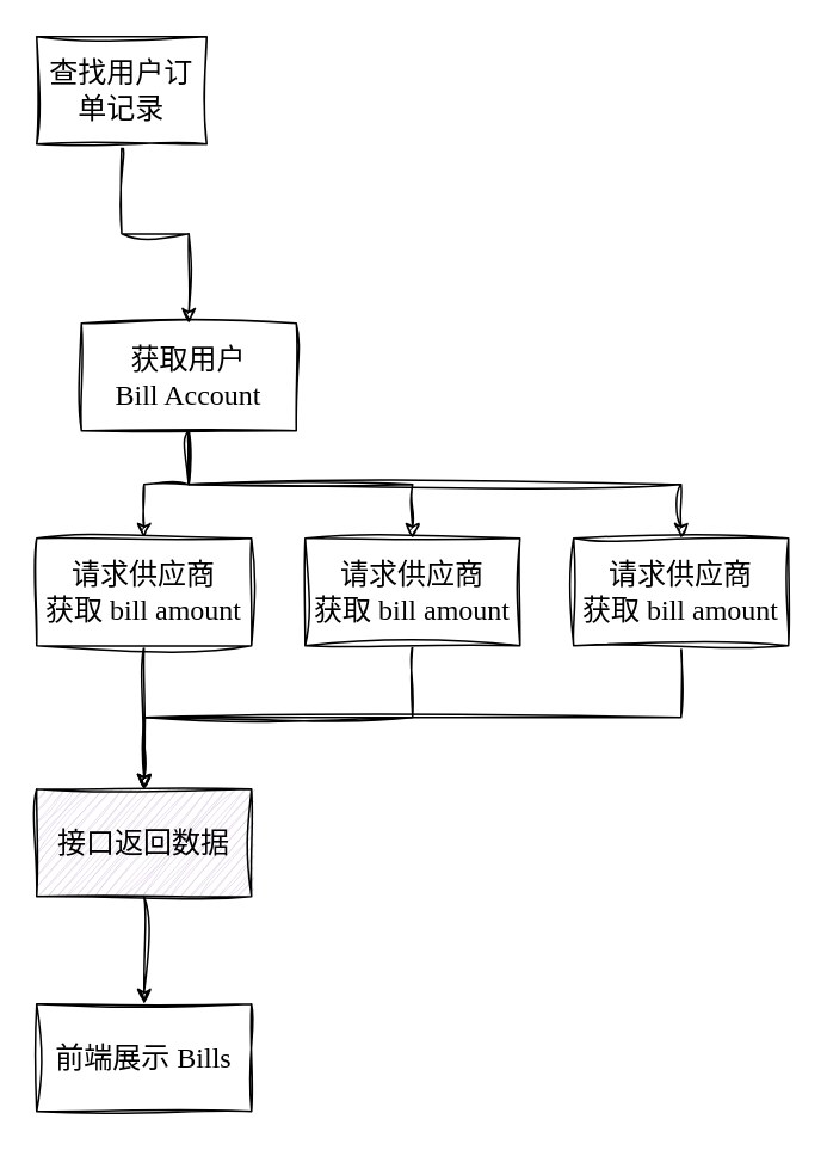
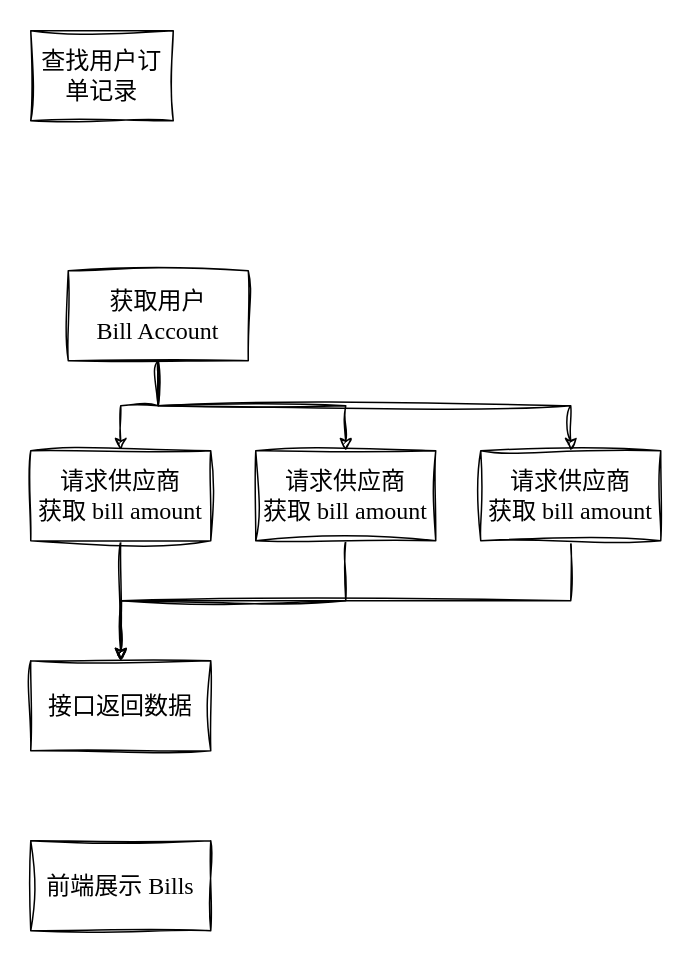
  <mxCell id="0" />
  <mxCell id="1" parent="0" />
- <mxCell id="2" value="" style="edgeStyle=orthogonalEdgeStyle;rounded=0;sketch=1;hachureGap=4;jiggle=2;curveFitting=1;orthogonalLoop=1;jettySize=auto;html=1;fontFamily=Architects Daughter;fontSource=https%3A%2F%2Ffonts.googleapis.com%2Fcss%3Ffamily%3DArchitects%2BDaughter;fontSize=16;" edge="1" parent="1" source="3" target="7"><mxGeometry relative="1" as="geometry" /></mxCell>
  <mxCell id="3" value="查找用户订单记录" style="rounded=0;whiteSpace=wrap;html=1;sketch=1;hachureGap=4;jiggle=2;curveFitting=1;fontFamily=Architects Daughter;fontSource=https%3A%2F%2Ffonts.googleapis.com%2Fcss%3Ffamily%3DArchitects%2BDaughter;fontSize=16;" vertex="1" parent="1"><mxGeometry x="20" y="20" width="95" height="60" as="geometry" /></mxCell>
  <mxCell id="4" value="" style="edgeStyle=orthogonalEdgeStyle;rounded=0;sketch=1;hachureGap=4;jiggle=2;curveFitting=1;orthogonalLoop=1;jettySize=auto;html=1;fontFamily=Architects Daughter;fontSource=https%3A%2F%2Ffonts.googleapis.com%2Fcss%3Ffamily%3DArchitects%2BDaughter;fontSize=16;" edge="1" parent="1" source="7" target="9"><mxGeometry relative="1" as="geometry" /></mxCell>
  <mxCell id="5" style="edgeStyle=orthogonalEdgeStyle;rounded=0;sketch=1;hachureGap=4;jiggle=2;curveFitting=1;orthogonalLoop=1;jettySize=auto;html=1;exitX=0.5;exitY=1;exitDx=0;exitDy=0;entryX=0.5;entryY=0;entryDx=0;entryDy=0;fontFamily=Architects Daughter;fontSource=https%3A%2F%2Ffonts.googleapis.com%2Fcss%3Ffamily%3DArchitects%2BDaughter;fontSize=16;" edge="1" parent="1" source="7" target="13"><mxGeometry relative="1" as="geometry" /></mxCell>
  <mxCell id="6" style="edgeStyle=orthogonalEdgeStyle;rounded=0;sketch=1;hachureGap=4;jiggle=2;curveFitting=1;orthogonalLoop=1;jettySize=auto;html=1;exitX=0.5;exitY=1;exitDx=0;exitDy=0;entryX=0.5;entryY=0;entryDx=0;entryDy=0;fontFamily=Architects Daughter;fontSource=https%3A%2F%2Ffonts.googleapis.com%2Fcss%3Ffamily%3DArchitects%2BDaughter;fontSize=16;" edge="1" parent="1" source="7" target="15"><mxGeometry relative="1" as="geometry" /></mxCell>
  <mxCell id="7" value="获取用户&lt;div&gt;Bill Account&lt;/div&gt;" style="rounded=0;whiteSpace=wrap;html=1;sketch=1;hachureGap=4;jiggle=2;curveFitting=1;fontFamily=Architects Daughter;fontSource=https%3A%2F%2Ffonts.googleapis.com%2Fcss%3Ffamily%3DArchitects%2BDaughter;fontSize=16;" vertex="1" parent="1"><mxGeometry x="45" y="180" width="120" height="60" as="geometry" /></mxCell>
  <mxCell id="8" value="" style="edgeStyle=orthogonalEdgeStyle;rounded=0;sketch=1;hachureGap=4;jiggle=2;curveFitting=1;orthogonalLoop=1;jettySize=auto;html=1;fontFamily=Architects Daughter;fontSource=https%3A%2F%2Ffonts.googleapis.com%2Fcss%3Ffamily%3DArchitects%2BDaughter;fontSize=16;" edge="1" parent="1" source="9" target="11"><mxGeometry relative="1" as="geometry" /></mxCell>
  <mxCell id="9" value="请求供应商&lt;div&gt;获取 bill amount&lt;/div&gt;" style="whiteSpace=wrap;html=1;fontFamily=Architects Daughter;rounded=0;sketch=1;hachureGap=4;jiggle=2;curveFitting=1;fontSource=https%3A%2F%2Ffonts.googleapis.com%2Fcss%3Ffamily%3DArchitects%2BDaughter;fontSize=16;" vertex="1" parent="1"><mxGeometry x="20" y="300" width="120" height="60" as="geometry" /></mxCell>
- <mxCell id="10" value="" style="edgeStyle=orthogonalEdgeStyle;rounded=0;sketch=1;hachureGap=4;jiggle=2;curveFitting=1;orthogonalLoop=1;jettySize=auto;html=1;fontFamily=Architects Daughter;fontSource=https%3A%2F%2Ffonts.googleapis.com%2Fcss%3Ffamily%3DArchitects%2BDaughter;fontSize=16;" edge="1" parent="1" source="11" target="16"><mxGeometry relative="1" as="geometry" /></mxCell>
- <mxCell id="11" value="接口返回数据" style="whiteSpace=wrap;html=1;fontFamily=Architects Daughter;rounded=0;sketch=1;hachureGap=4;jiggle=2;curveFitting=1;fontSource=https%3A%2F%2Ffonts.googleapis.com%2Fcss%3Ffamily%3DArchitects%2BDaughter;fontSize=16;fillColor=#e1d5e7;" vertex="1" parent="1"><mxGeometry x="20" y="440" width="120" height="60" as="geometry" /></mxCell>
+ <mxCell id="11" value="接口返回数据" style="whiteSpace=wrap;html=1;fontFamily=Architects Daughter;rounded=0;sketch=1;hachureGap=4;jiggle=2;curveFitting=1;fontSource=https%3A%2F%2Ffonts.googleapis.com%2Fcss%3Ffamily%3DArchitects%2BDaughter;fontSize=16;" vertex="1" parent="1"><mxGeometry x="20" y="440" width="120" height="60" as="geometry" /></mxCell>
  <mxCell id="12" style="edgeStyle=orthogonalEdgeStyle;rounded=0;sketch=1;hachureGap=4;jiggle=2;curveFitting=1;orthogonalLoop=1;jettySize=auto;html=1;exitX=0.5;exitY=1;exitDx=0;exitDy=0;entryX=0.5;entryY=0;entryDx=0;entryDy=0;fontFamily=Architects Daughter;fontSource=https%3A%2F%2Ffonts.googleapis.com%2Fcss%3Ffamily%3DArchitects%2BDaughter;fontSize=16;" edge="1" parent="1" source="13" target="11"><mxGeometry relative="1" as="geometry" /></mxCell>
  <mxCell id="13" value="请求供应商&lt;div&gt;获取 bill amount&lt;/div&gt;" style="whiteSpace=wrap;html=1;fontFamily=Architects Daughter;rounded=0;sketch=1;hachureGap=4;jiggle=2;curveFitting=1;fontSource=https%3A%2F%2Ffonts.googleapis.com%2Fcss%3Ffamily%3DArchitects%2BDaughter;fontSize=16;" vertex="1" parent="1"><mxGeometry x="170" y="300" width="120" height="60" as="geometry" /></mxCell>
  <mxCell id="14" style="edgeStyle=orthogonalEdgeStyle;rounded=0;sketch=1;hachureGap=4;jiggle=2;curveFitting=1;orthogonalLoop=1;jettySize=auto;html=1;exitX=0.5;exitY=1;exitDx=0;exitDy=0;fontFamily=Architects Daughter;fontSource=https%3A%2F%2Ffonts.googleapis.com%2Fcss%3Ffamily%3DArchitects%2BDaughter;fontSize=16;" edge="1" parent="1" source="15"><mxGeometry relative="1" as="geometry"><mxPoint x="80" y="440" as="targetPoint" /></mxGeometry></mxCell>
  <mxCell id="15" value="请求供应商&lt;div&gt;获取 bill amount&lt;/div&gt;" style="whiteSpace=wrap;html=1;fontFamily=Architects Daughter;rounded=0;sketch=1;hachureGap=4;jiggle=2;curveFitting=1;fontSource=https%3A%2F%2Ffonts.googleapis.com%2Fcss%3Ffamily%3DArchitects%2BDaughter;fontSize=16;" vertex="1" parent="1"><mxGeometry x="320" y="300" width="120" height="60" as="geometry" /></mxCell>
  <mxCell id="16" value="前端展示 Bills" style="whiteSpace=wrap;html=1;fontFamily=Architects Daughter;rounded=0;sketch=1;hachureGap=4;jiggle=2;curveFitting=1;fontSource=https%3A%2F%2Ffonts.googleapis.com%2Fcss%3Ffamily%3DArchitects%2BDaughter;fontSize=16;" vertex="1" parent="1"><mxGeometry x="20" y="560" width="120" height="60" as="geometry" /></mxCell>
